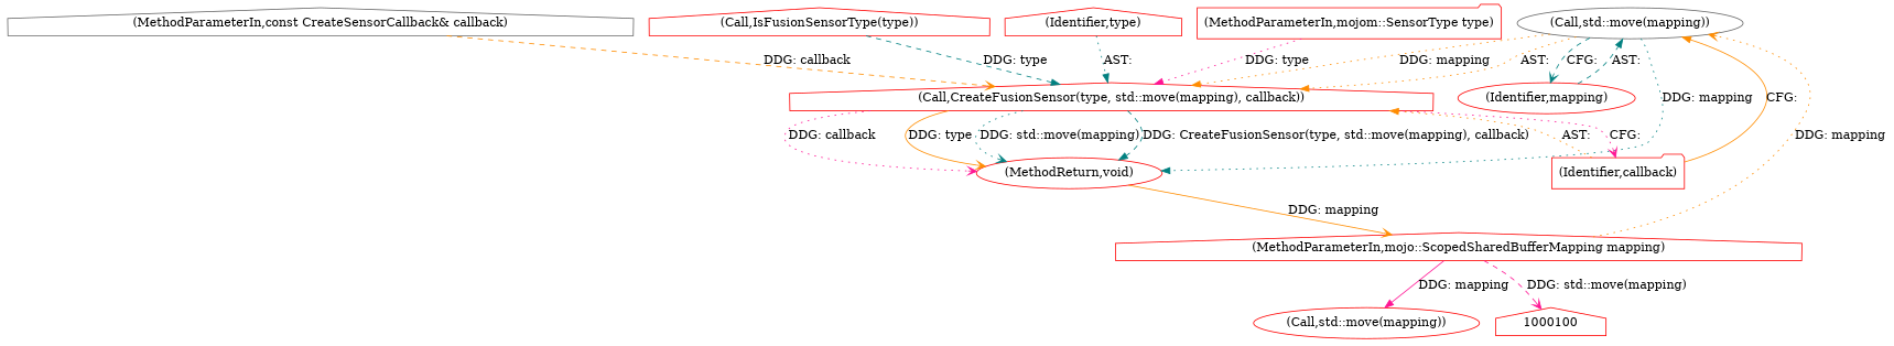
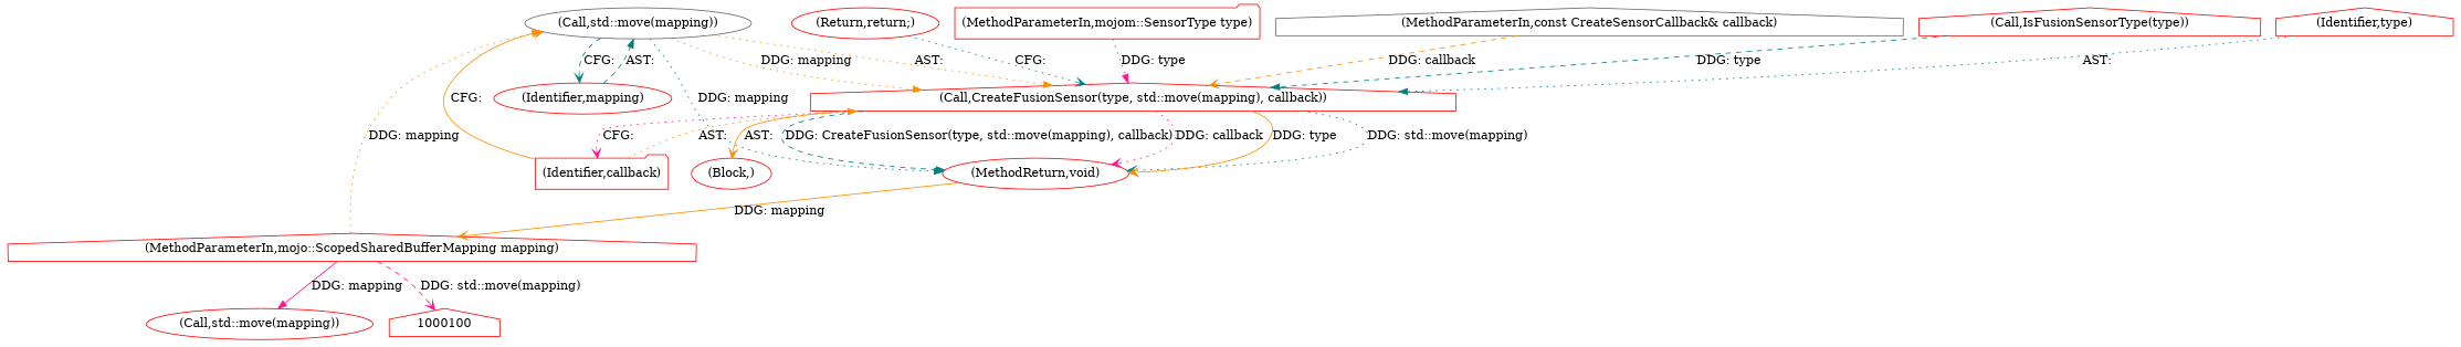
  digraph {
    node [color=red shape=ellipse]
    edge [arrowhead=normal color=darkorange style=dotted]
    n1 [color=gray40 label="(Call,std::move(mapping))"]
    n2 [label="(Call,CreateFusionSensor(type, std::move(mapping), callback))" shape=house]
    n3 [label="(Identifier,mapping)"]
    n4 [label="(MethodReturn,void)"]
    n5 [label="(Identifier,callback)" shape=folder]
+   n6 [label="(Block,)"]
    n7 [label="(MethodParameterIn,mojo::ScopedSharedBufferMapping mapping)" shape=house]
    n8 [label="(Call,std::move(mapping))"]
    1000100 [shape=house]
    n10 [color=gray40 label="(MethodParameterIn,const CreateSensorCallback& callback)" shape=house]
    n11 [label="(Call,IsFusionSensorType(type))" shape=house]
    n12 [label="(Identifier,type)" shape=house]
+   n13 [label="(Return,return;)"]
    n14 [label="(MethodParameterIn,mojom::SensorType type)" shape=folder]
    n1 -> n2 [label="AST: "]
    n1 -> n2 [label="DDG: mapping"]
    n1 -> n3 [arrowhead=vee color=teal label="CFG: " style=dashed]
    n1 -> n4 [color=teal label="DDG: mapping"]
    n2 -> n4 [arrowhead=vee color=teal label="DDG: std::move(mapping)"]
    n2 -> n4 [color=teal label="DDG: CreateFusionSensor(type, std::move(mapping), callback)" style=dashed]
    n2 -> n4 [arrowhead=vee color=deeppink label="DDG: callback"]
    n2 -> n4 [arrowhead=vee label="DDG: type" style=solid]
    n2 -> n5 [arrowhead=vee color=deeppink label="CFG: "]
+   n2 -> n6 [arrowhead=vee label="AST: " style=solid]
    n3 -> n1 [color=teal label="AST: " style=dashed]
    n4 -> n7 [arrowhead=vee label="DDG: mapping" style=solid]
    n5 -> n1 [label="CFG: " style=solid]
    n5 -> n2 [label="AST: "]
    n7 -> n1 [arrowhead=vee label="DDG: mapping"]
    n7 -> n8 [color=deeppink label="DDG: mapping" style=solid]
    n7 -> 1000100 [arrowhead=vee color=deeppink label="DDG: std::move(mapping)" style=dashed]
    n10 -> n2 [arrowhead=vee label="DDG: callback" style=dashed]
    n11 -> n2 [color=teal label="DDG: type" style=dashed]
    n12 -> n2 [color=teal label="AST: "]
+   n13 -> n2 [arrowhead=vee color=teal label="CFG: "]
    n14 -> n2 [color=deeppink label="DDG: type"]
  }
